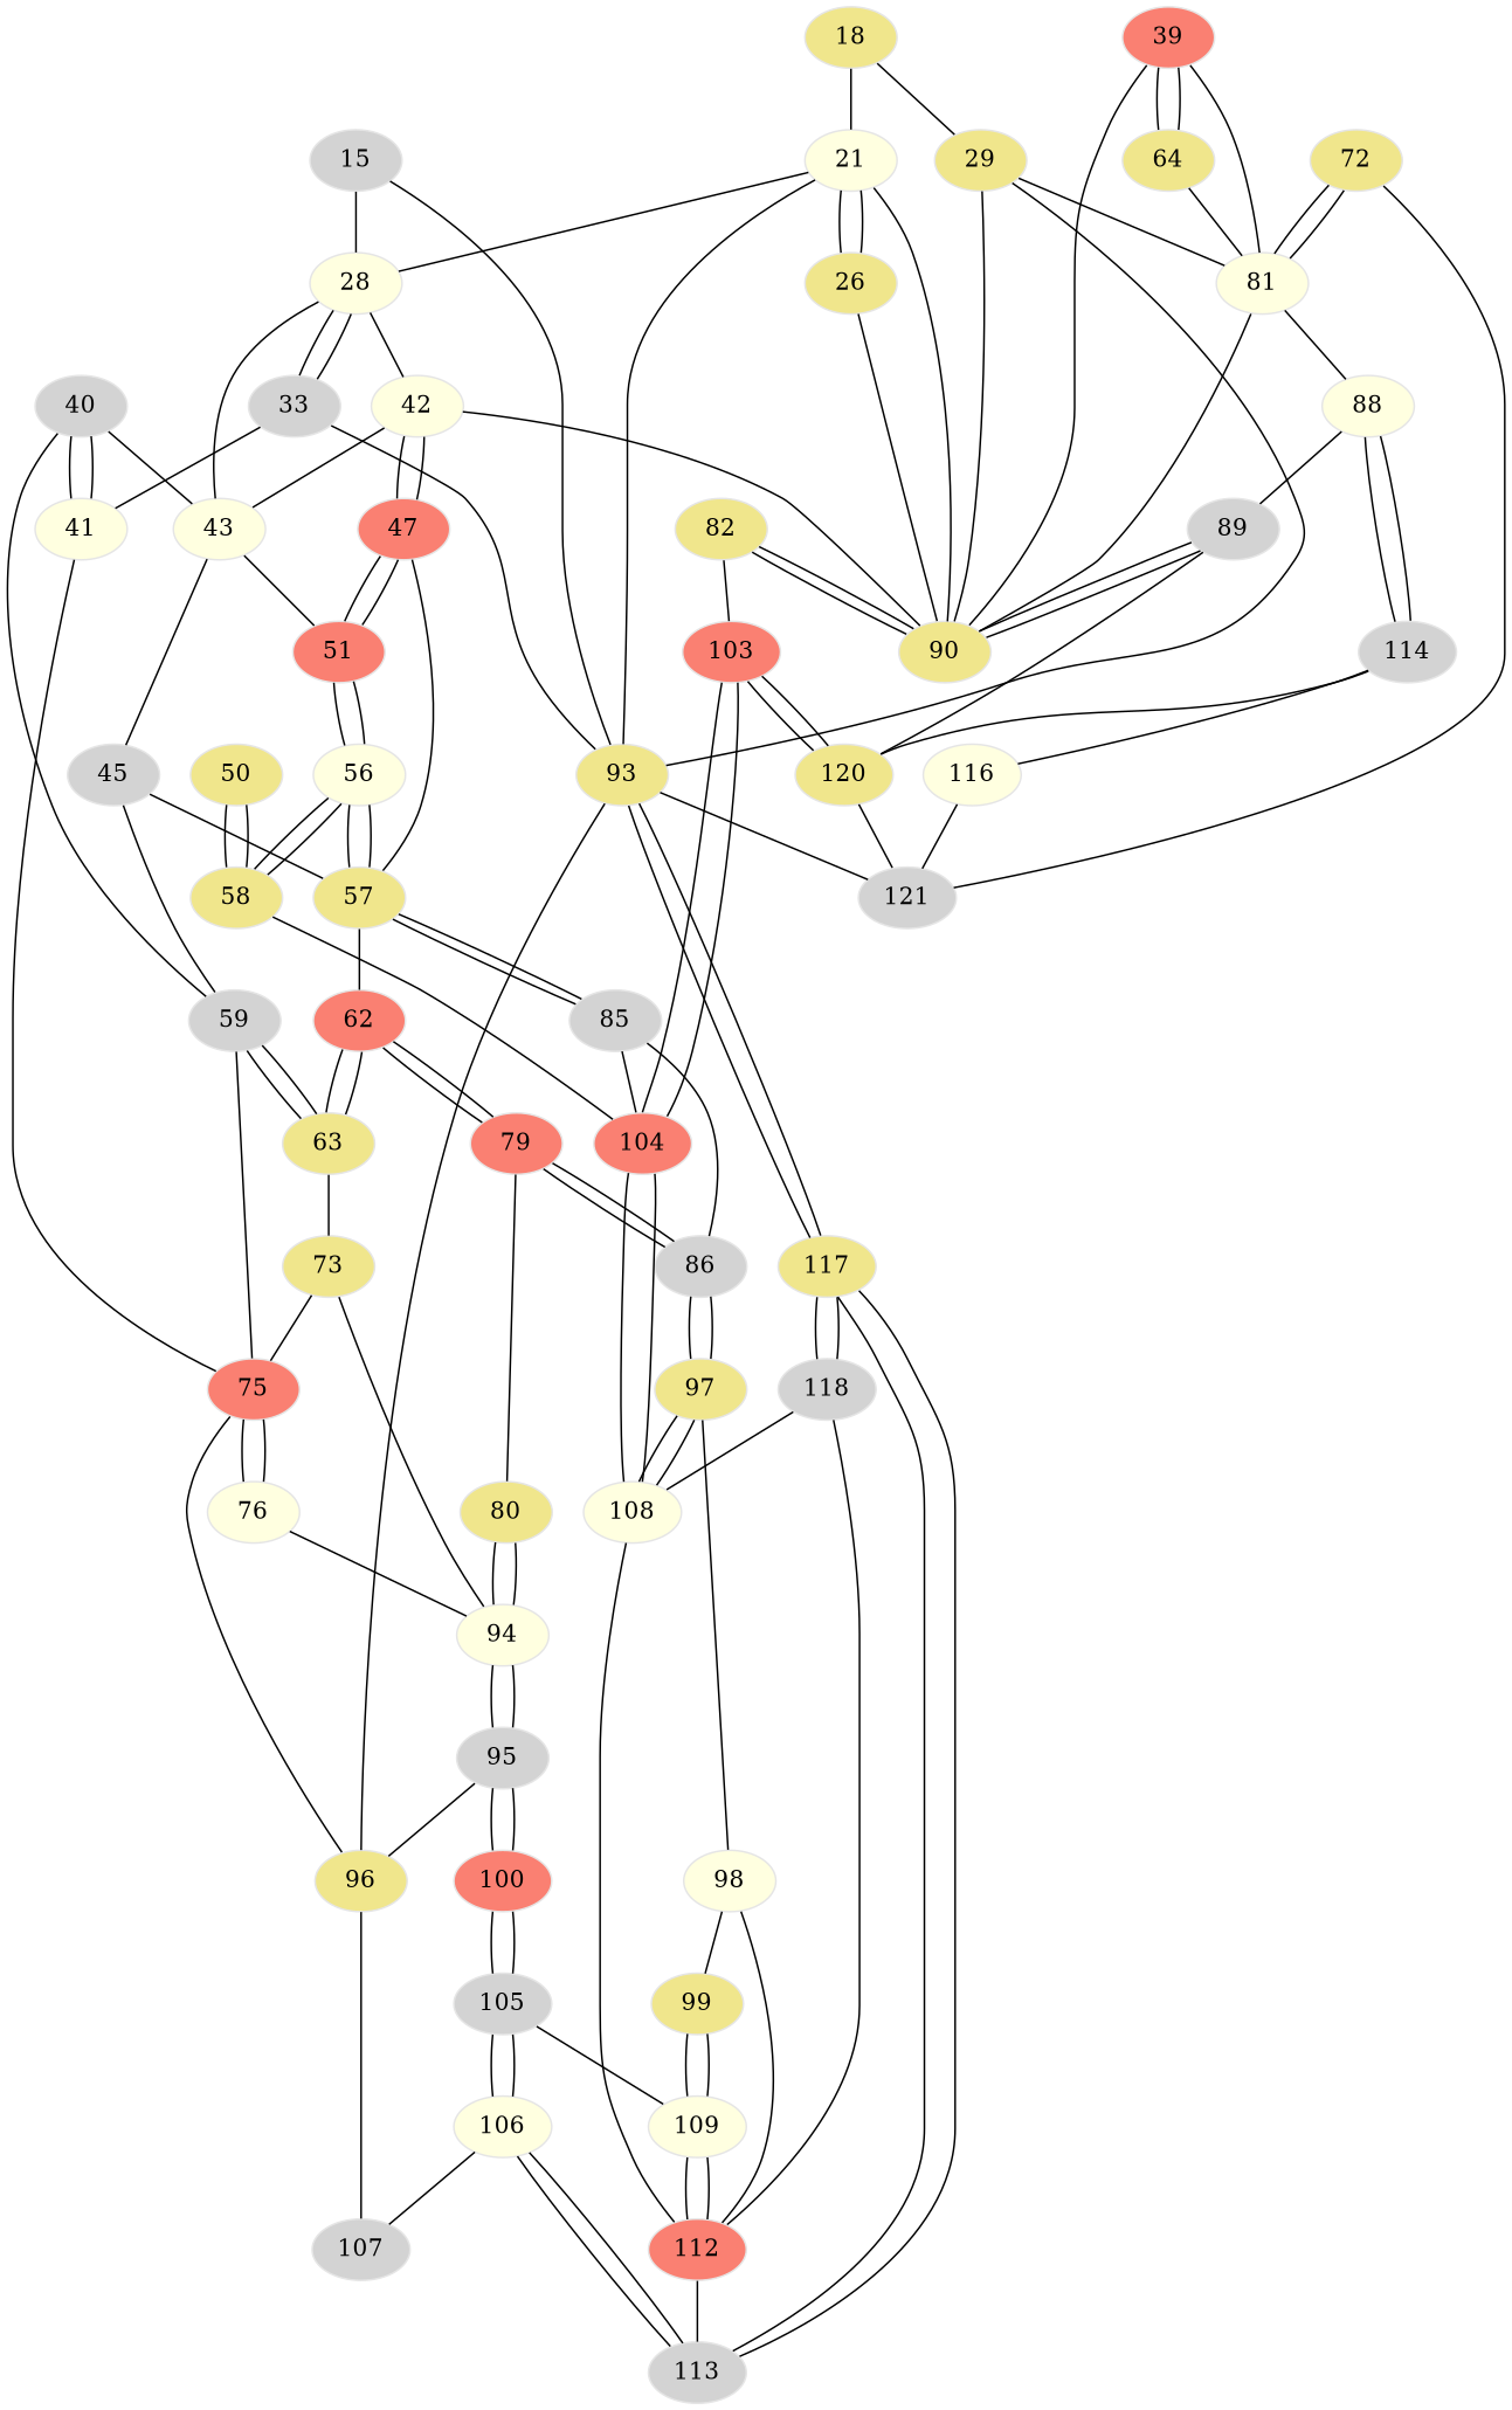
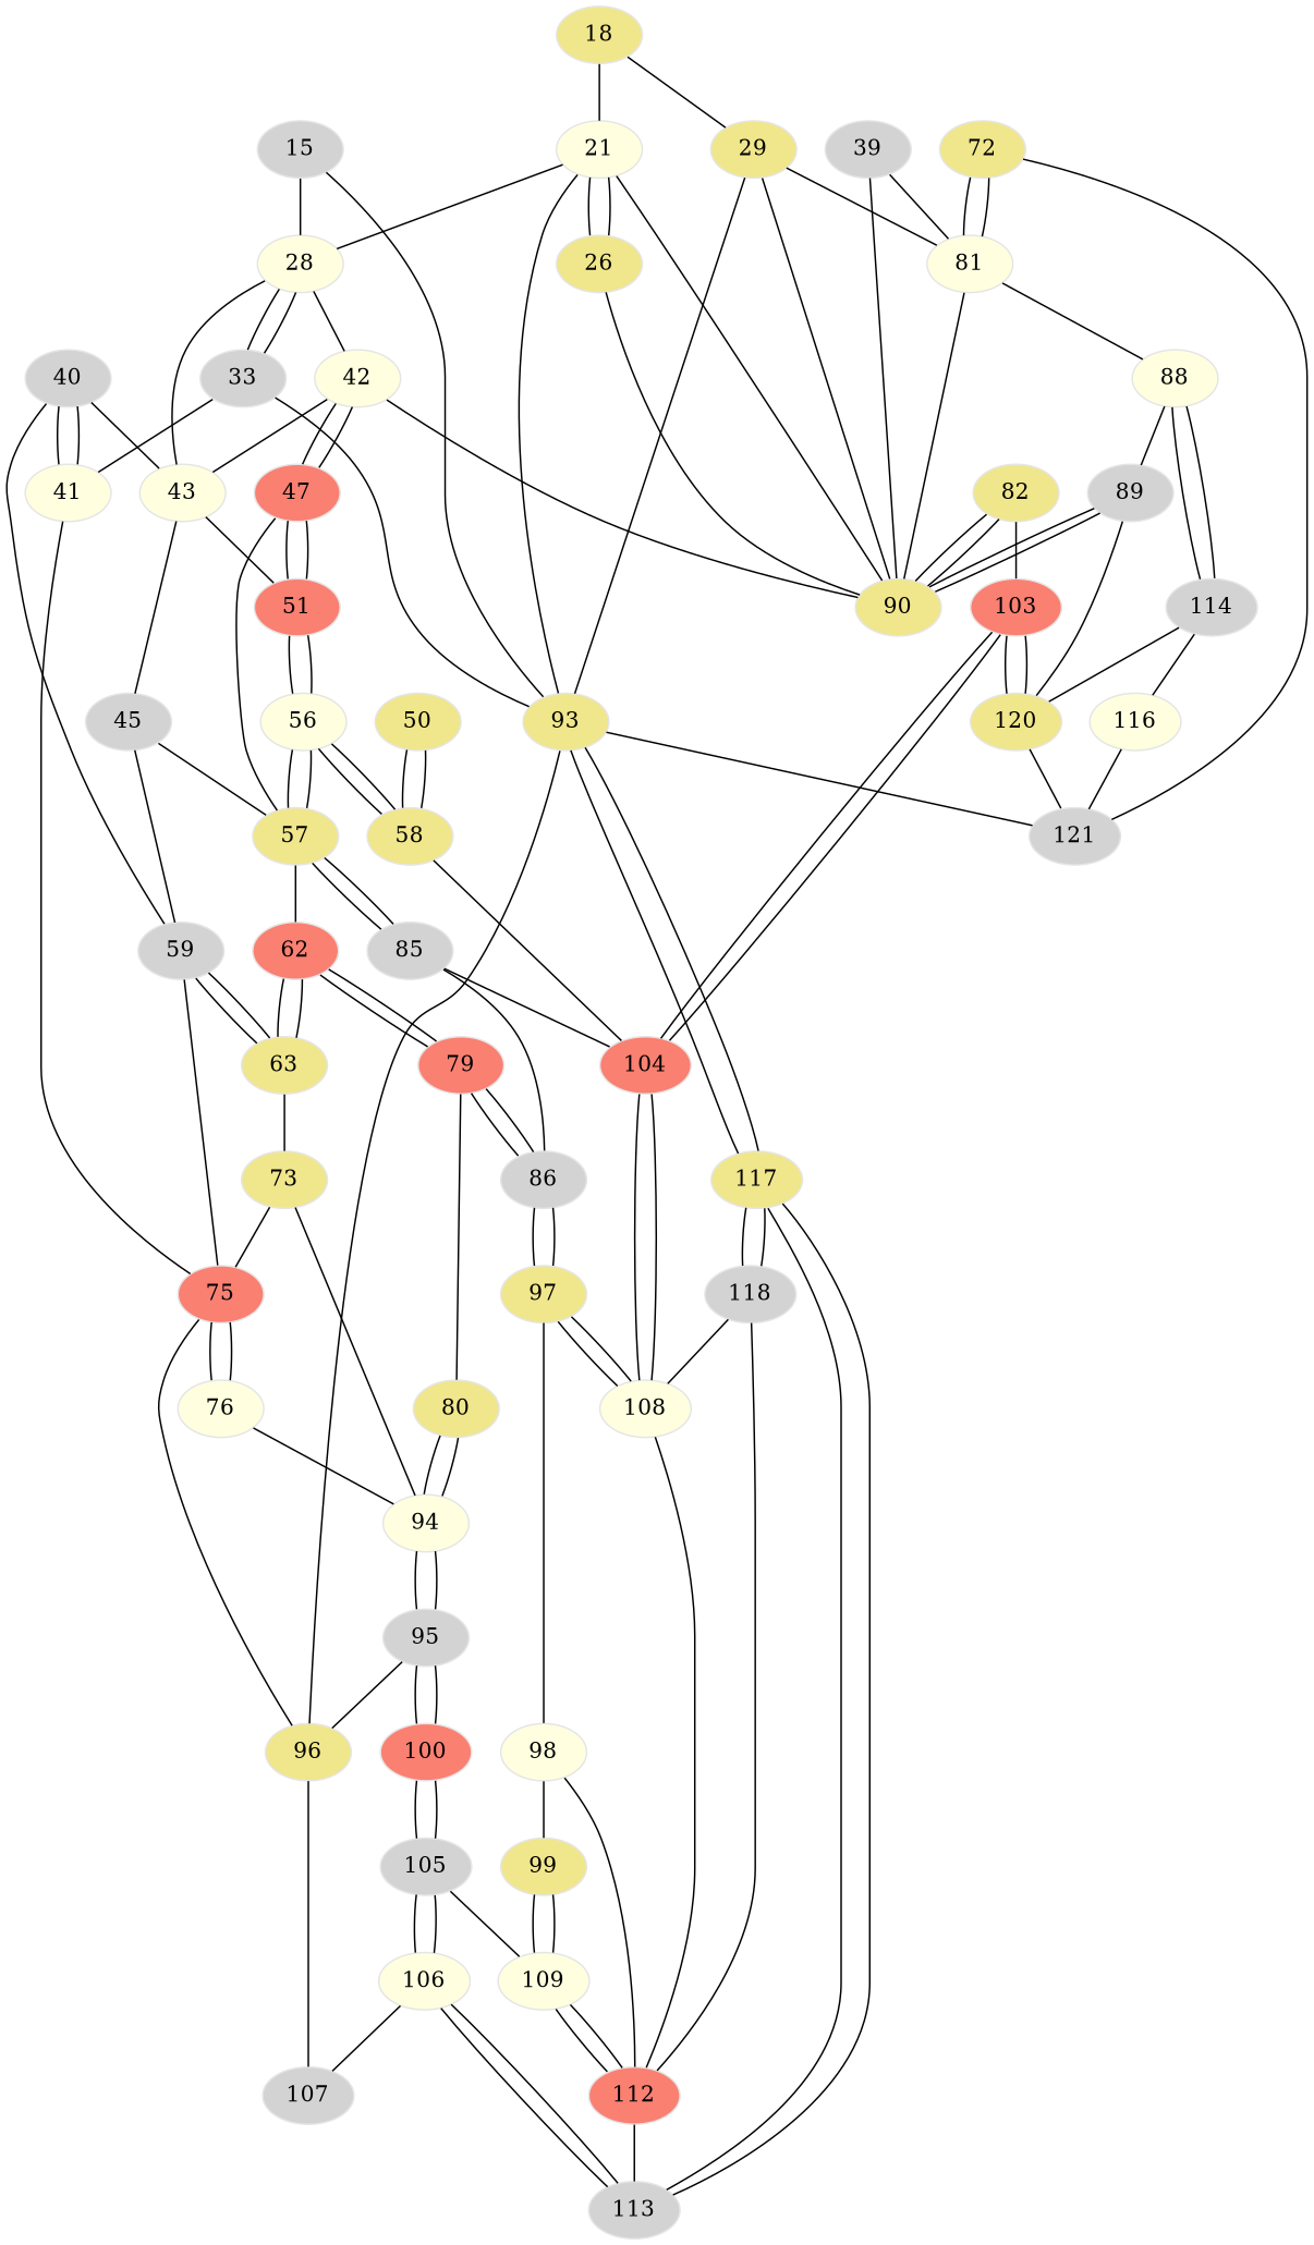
  graph {
    node [color=gray90 fillcolor=khaki style=filled]
    15 [fillcolor=lightgrey super="+4+5+6"]
    28 [fillcolor=lightyellow super="+27+19+11"]
    93 [super="+3+2"]
    33 [fillcolor=lightgrey]
    42 [fillcolor=lightyellow super="+24+25"]
    43 [fillcolor=lightyellow super="+32"]
    121 [fillcolor=lightgrey super="+71"]
    96 [super="+91+92"]
    117
    21 [fillcolor=lightyellow super="+10+20"]
    18
    29 [super="+17+16"]
    26
    90 [super="+67+68"]
    81 [fillcolor=lightyellow super="+66+70"]
    41 [fillcolor=lightyellow]
    47 [fillcolor=salmon]
    45 [fillcolor=lightgrey super="+44"]
    51 [fillcolor=salmon]
    88 [fillcolor=lightyellow]
    75 [fillcolor=salmon super="+74"]
-   39 [fillcolor=salmon super="+38"]
-   64
+   39 [fillcolor=lightgrey super="+38"]
    40 [fillcolor=lightgrey]
    59 [fillcolor=lightgrey super="+46"]
    63
    76 [fillcolor=lightyellow]
    57 [super="+54+48+55"]
    62 [fillcolor=salmon]
    85 [fillcolor=lightgrey]
    56 [fillcolor=lightyellow]
    50
    58
    104 [fillcolor=salmon super="+87+84+69"]
    108 [fillcolor=lightyellow]
    79 [fillcolor=salmon]
    86 [fillcolor=lightgrey]
    73
    80
    94 [fillcolor=lightyellow super="+78+77"]
    72
    95 [fillcolor=lightgrey]
    107 [fillcolor=lightgrey]
    97
    89 [fillcolor=lightgrey]
    114 [fillcolor=lightgrey]
    82
    103 [fillcolor=salmon super="+102+83"]
    120 [super="+119"]
    98 [fillcolor=lightyellow]
    116 [fillcolor=lightyellow]
    118 [fillcolor=lightgrey]
    100 [fillcolor=salmon]
    105 [fillcolor=lightgrey]
    99
    112 [fillcolor=salmon super="+111+110"]
    109 [fillcolor=lightyellow]
    113 [fillcolor=lightgrey]
    106 [fillcolor=lightyellow]
    15 -- 28 [weight=4]
    15 -- 93
    28 -- 33
    28 -- 33
    28 -- 42
    28 -- 43
    93 -- 121 [weight=2]
    93 -- 96
    93 -- 117
    93 -- 117
    33 -- 93
    33 -- 41
    42 -- 43 [weight=2]
    42 -- 90
    42 -- 47
    42 -- 47
    43 -- 45
    43 -- 51
    96 -- 107 [weight=2]
    117 -- 118
    117 -- 118
    21 -- 28
    21 -- 93
    21 -- 26 [weight=2]
    21 -- 26
    21 -- 90
    18 -- 21 [weight=2]
    18 -- 29
    29 -- 93
    29 -- 90
    29 -- 81 [weight=2]
    26 -- 90
    81 -- 90
    81 -- 88
    41 -- 75
    47 -- 51
    47 -- 51
    47 -- 57
    45 -- 59
    45 -- 57 [weight=2]
    51 -- 56
    51 -- 56
    88 -- 89
    88 -- 114
    88 -- 114
    75 -- 96
    75 -- 76 [weight=2]
    75 -- 76
    39 -- 90
    39 -- 81
-   39 -- 64 [weight=2]
-   39 -- 64
-   64 -- 81
    40 -- 43
    40 -- 41
    40 -- 41
    40 -- 59
    59 -- 75
    59 -- 63
    59 -- 63
    63 -- 73
    76 -- 94
    57 -- 62
    57 -- 85
    57 -- 85
    62 -- 63
    62 -- 63
    62 -- 79
    62 -- 79
    85 -- 104
    85 -- 86
    56 -- 57
    56 -- 57
    56 -- 58
    56 -- 58
    50 -- 58
    50 -- 58
    58 -- 104
    104 -- 108
    104 -- 108
    108 -- 112
    79 -- 86
    79 -- 86
    79 -- 80
    86 -- 97
    86 -- 97
    73 -- 75
    73 -- 94
    80 -- 94 [weight=2]
    80 -- 94
    94 -- 95
    94 -- 95
    72 -- 121
    72 -- 81 [weight=2]
    72 -- 81
    95 -- 96
    95 -- 100
    95 -- 100
    97 -- 108
    97 -- 108
    97 -- 98
    89 -- 90
    89 -- 90
    89 -- 120
    114 -- 120
    114 -- 116
    82 -- 90 [weight=2]
    82 -- 90
    82 -- 103
    103 -- 104 [weight=2]
    103 -- 104
    103 -- 120 [weight=2]
    103 -- 120
    120 -- 121
    98 -- 99
    98 -- 112
    116 -- 121 [weight=2]
    118 -- 108
    100 -- 105
    100 -- 105
    105 -- 109
    105 -- 106
    105 -- 106
    99 -- 109
    99 -- 109
    112 -- 118
    112 -- 113
    109 -- 112
    109 -- 112
    113 -- 117
    113 -- 117
    106 -- 107
    106 -- 113
    106 -- 113
  }
